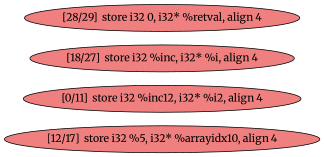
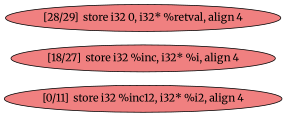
  digraph {
    rankdir=LR
    fontname=Merriweather
    node [fillcolor=lightcoral shape=ellipse style=filled fontname=Merriweather]
-   n1 [label="[12/17]  store i32 %5, i32* %arrayidx10, align 4"]
    n2 [label="[0/11]  store i32 %inc12, i32* %i2, align 4"]
    n3 [label="[18/27]  store i32 %inc, i32* %i, align 4"]
    n4 [label="[28/29]  store i32 0, i32* %retval, align 4"]
  }
